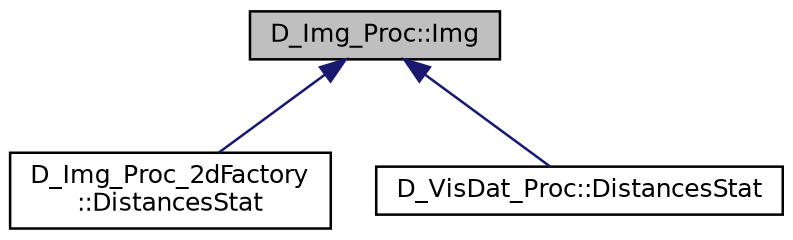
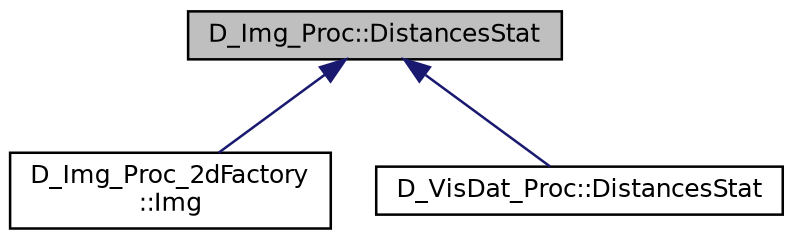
  digraph {
    rankdir=TB
    node [color=black fillcolor=white fontname=Helvetica fontsize=10 shape=record style=filled]
    edge [color=midnightblue dir=back fontname=Helvetica fontsize=10 labelfontname=Helvetica labelfontsize=10 style=solid]
-   n1 [fillcolor=grey75 fontcolor=black height=0.2 label="D_Img_Proc::Img" width=0.4]
-   n2 [height=0.2 label="D_Img_Proc_2dFactory\l::DistancesStat" width=0.4]
+   n1 [fillcolor=grey75 fontcolor=black height=0.2 label="D_Img_Proc::DistancesStat" width=0.4]
+   n2 [height=0.2 label="D_Img_Proc_2dFactory\l::Img" width=0.4]
    n3 [height=0.2 label="D_VisDat_Proc::DistancesStat" width=0.4]
    n1 -> n2
    n1 -> n3
  }
